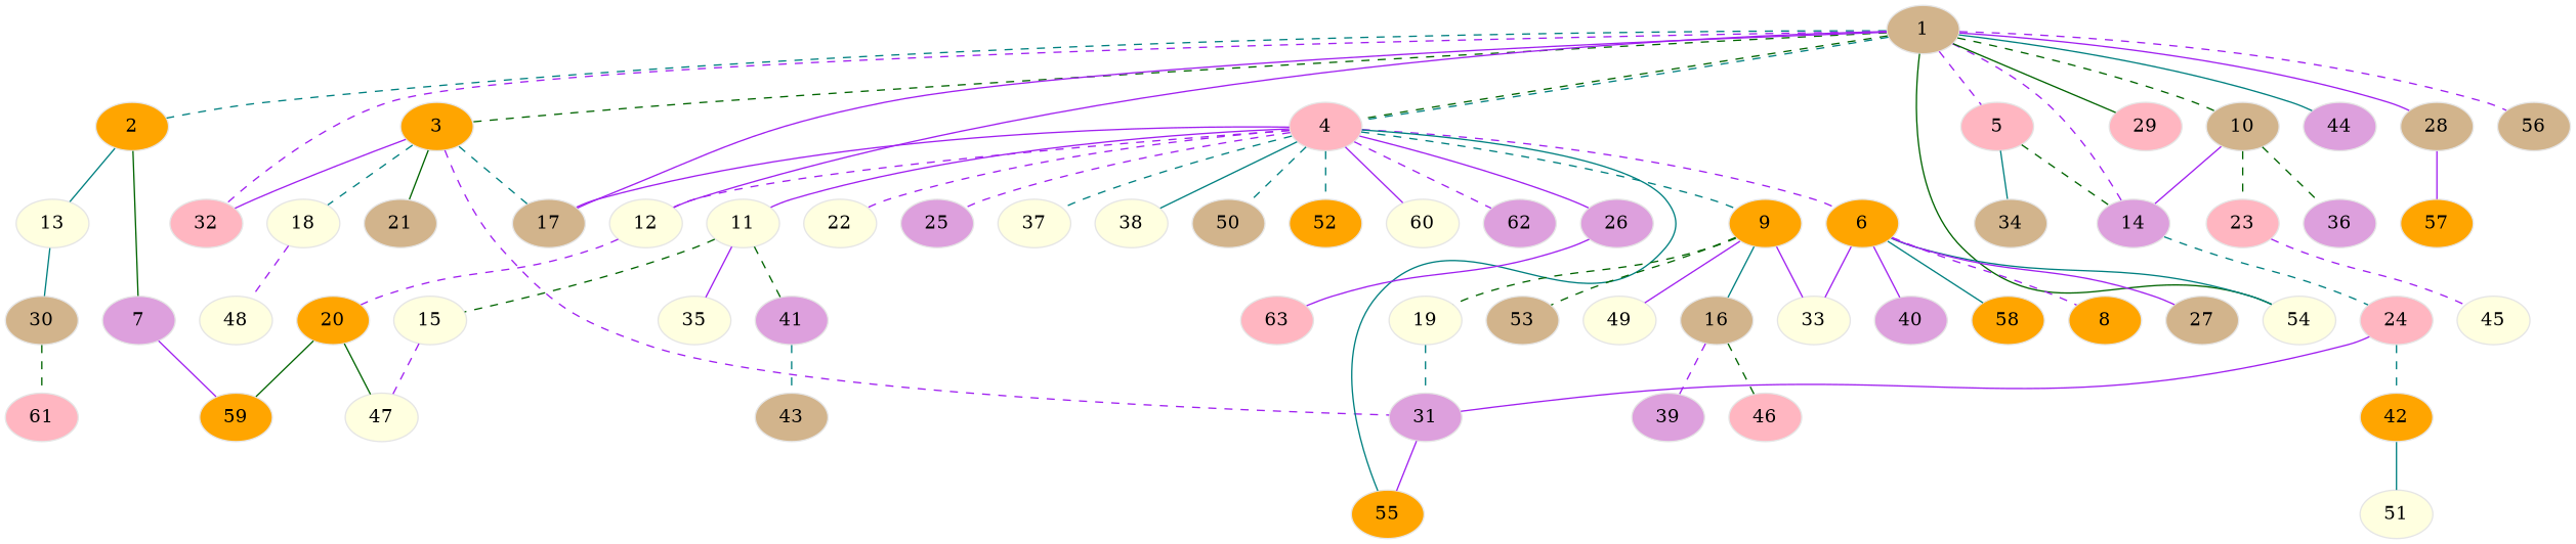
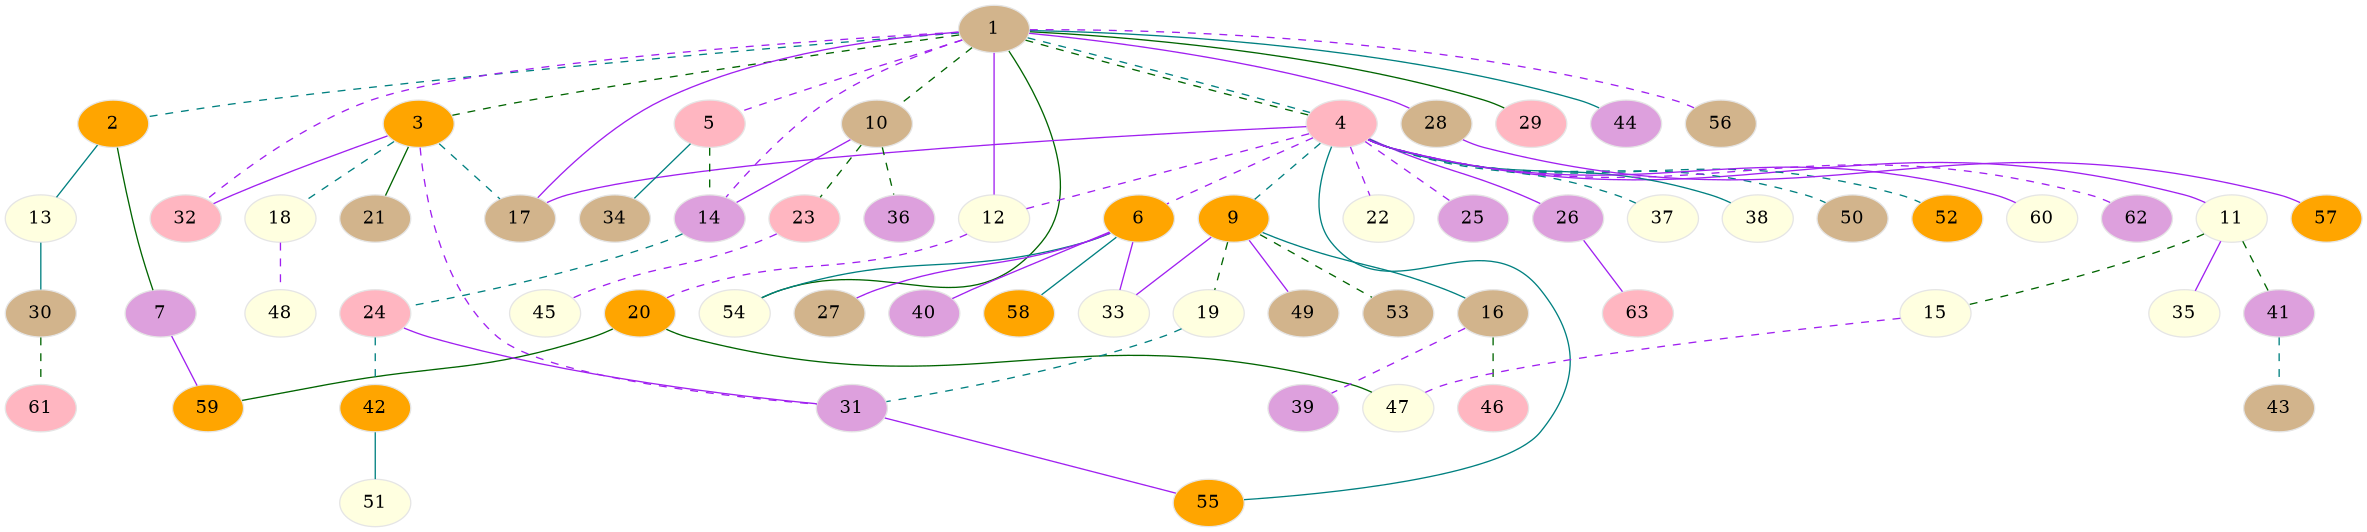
  graph {
    node [color=gray90 fillcolor=lightyellow style=filled]
    edge [color=purple style=dashed]
    1 [fillcolor=tan]
    2 [fillcolor=orange]
    3 [fillcolor=orange]
    4 [fillcolor=lightpink]
    5 [fillcolor=lightpink]
    10 [fillcolor=tan]
    12
    14 [fillcolor=plum]
    17 [fillcolor=tan]
    28 [fillcolor=tan]
    29 [fillcolor=lightpink]
    32 [fillcolor=lightpink]
    44 [fillcolor=plum]
    54
    56 [fillcolor=tan]
    7 [fillcolor=plum]
    13
    18
    21 [fillcolor=tan]
    31 [fillcolor=plum]
    6 [fillcolor=orange]
    9 [fillcolor=orange]
    11
    22
    25 [fillcolor=plum]
    26 [fillcolor=plum]
    37
    38
    50 [fillcolor=tan]
    52 [fillcolor=orange]
    55 [fillcolor=orange]
    60
    62 [fillcolor=plum]
    34 [fillcolor=tan]
    23 [fillcolor=lightpink]
    36 [fillcolor=plum]
    20 [fillcolor=orange]
    24 [fillcolor=lightpink]
    57 [fillcolor=orange]
    59 [fillcolor=orange]
    30 [fillcolor=tan]
    48
-   8 [fillcolor=orange]
    27 [fillcolor=tan]
    33
    40 [fillcolor=plum]
    58 [fillcolor=orange]
    16 [fillcolor=tan]
    19
-   49
+   49 [fillcolor=tan]
    53 [fillcolor=tan]
    15
    35
    41 [fillcolor=plum]
    63 [fillcolor=lightpink]
    39 [fillcolor=plum]
    46 [fillcolor=lightpink]
    45
    47
    43 [fillcolor=tan]
    61 [fillcolor=lightpink]
    42 [fillcolor=orange]
    51
    1 -- 2 [color=teal]
    1 -- 3 [color=darkgreen]
    1 -- 4 [color=darkgreen]
    1 -- 4 [color=teal]
    1 -- 5
    1 -- 10 [color=darkgreen]
    1 -- 12 [style=solid]
    1 -- 14
    1 -- 17 [style=solid]
    1 -- 28 [style=solid]
    1 -- 29 [color=darkgreen style=solid]
    1 -- 32
    1 -- 44 [color=teal style=solid]
    1 -- 54 [color=darkgreen style=solid]
    1 -- 56
    2 -- 7 [color=darkgreen style=solid]
    2 -- 13 [color=teal style=solid]
    3 -- 17 [color=teal]
    3 -- 32 [style=solid]
    3 -- 18 [color=teal]
    3 -- 21 [color=darkgreen style=solid]
    3 -- 31
    4 -- 12
    4 -- 17 [style=solid]
    4 -- 6
    4 -- 9 [color=teal]
    4 -- 11 [style=solid]
    4 -- 22
    4 -- 25
    4 -- 26 [style=solid]
    4 -- 37 [color=teal]
    4 -- 38 [color=teal style=solid]
    4 -- 50 [color=teal]
    4 -- 52 [color=teal]
    4 -- 55 [color=teal style=solid]
    4 -- 60 [style=solid]
    4 -- 62
    5 -- 14 [color=darkgreen]
    5 -- 34 [color=teal style=solid]
    10 -- 14 [style=solid]
    10 -- 23 [color=darkgreen]
    10 -- 36 [color=darkgreen]
    12 -- 20
    14 -- 24 [color=teal]
    28 -- 57 [style=solid]
    7 -- 59 [style=solid]
    13 -- 30 [color=teal style=solid]
    18 -- 48
    31 -- 55 [style=solid]
    6 -- 54 [color=teal style=solid]
-   6 -- 8
    6 -- 27 [style=solid]
    6 -- 33 [style=solid]
    6 -- 40 [style=solid]
    6 -- 58 [color=teal style=solid]
    9 -- 33 [style=solid]
    9 -- 16 [color=teal style=solid]
    9 -- 19 [color=darkgreen]
    9 -- 49 [style=solid]
    9 -- 53 [color=darkgreen]
    11 -- 15 [color=darkgreen]
    11 -- 35 [style=solid]
    11 -- 41 [color=darkgreen]
    26 -- 63 [style=solid]
    23 -- 45
    20 -- 59 [color=darkgreen style=solid]
    20 -- 47 [color=darkgreen style=solid]
    24 -- 31 [style=solid]
    24 -- 42 [color=teal]
    30 -- 61 [color=darkgreen]
    16 -- 39
    16 -- 46 [color=darkgreen]
    19 -- 31 [color=teal]
    15 -- 47
    41 -- 43 [color=teal]
    42 -- 51 [color=teal style=solid]
  }
